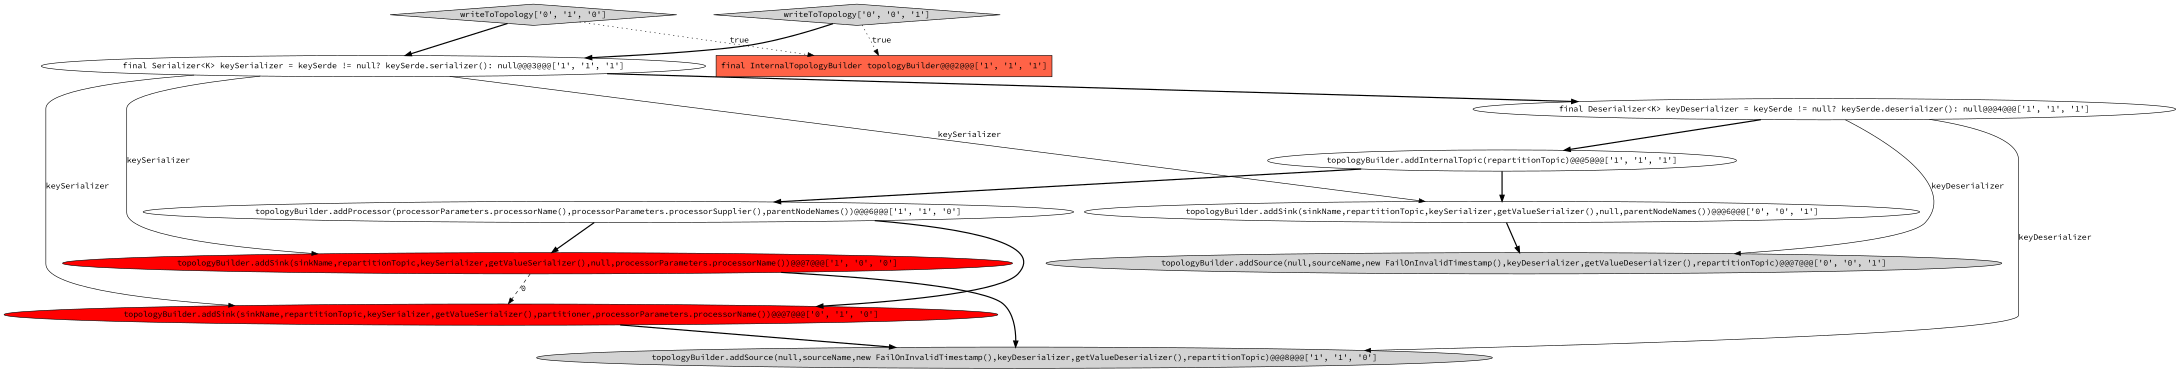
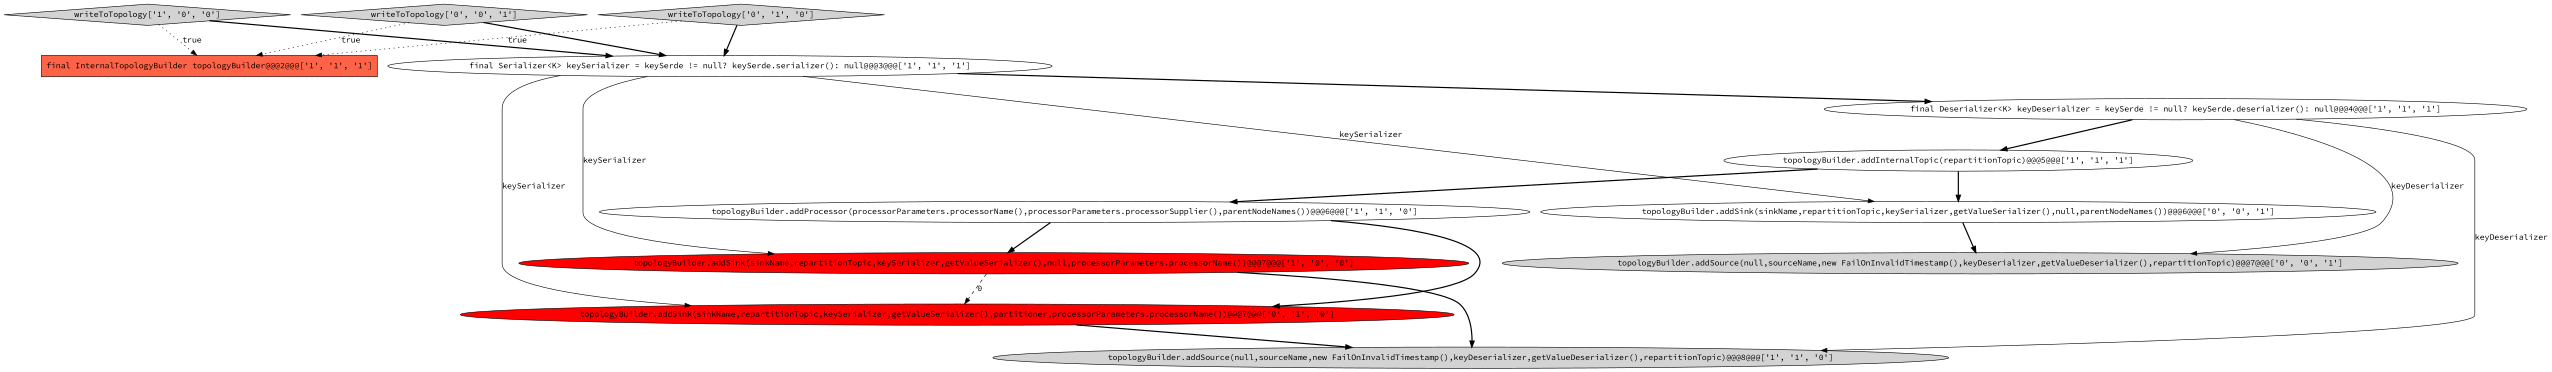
  digraph {
    fontname="Source Code Pro"
    node [fillcolor=lightgray shape=ellipse style=filled fontname="Source Code Pro"]
    edge [style=bold fontname="Source Code Pro"]
    n1 [label="topologyBuilder.addSource(null,sourceName,new FailOnInvalidTimestamp(),keyDeserializer,getValueDeserializer(),repartitionTopic)@@@8@@@['1', '1', '0']"]
    n2 [fillcolor=red label="topologyBuilder.addSink(sinkName,repartitionTopic,keySerializer,getValueSerializer(),partitioner,processorParameters.processorName())@@@7@@@['0', '1', '0']"]
    n3 [label="topologyBuilder.addSource(null,sourceName,new FailOnInvalidTimestamp(),keyDeserializer,getValueDeserializer(),repartitionTopic)@@@7@@@['0', '0', '1']"]
    n4 [fillcolor=white label="final Serializer<K> keySerializer = keySerde != null? keySerde.serializer(): null@@@3@@@['1', '1', '1']"]
    n5 [fillcolor=red label="topologyBuilder.addSink(sinkName,repartitionTopic,keySerializer,getValueSerializer(),null,processorParameters.processorName())@@@7@@@['1', '0', '0']"]
    n6 [fillcolor=white label="final Deserializer<K> keyDeserializer = keySerde != null? keySerde.deserializer(): null@@@4@@@['1', '1', '1']"]
    n7 [fillcolor=white label="topologyBuilder.addSink(sinkName,repartitionTopic,keySerializer,getValueSerializer(),null,parentNodeNames())@@@6@@@['0', '0', '1']"]
    n8 [fillcolor=white label="topologyBuilder.addInternalTopic(repartitionTopic)@@@5@@@['1', '1', '1']"]
    n9 [fillcolor=white label="topologyBuilder.addProcessor(processorParameters.processorName(),processorParameters.processorSupplier(),parentNodeNames())@@@6@@@['1', '1', '0']"]
    n10 [fillcolor=tomato label="final InternalTopologyBuilder topologyBuilder@@@2@@@['1', '1', '1']" shape=box]
+   n11 [label="writeToTopology['1', '0', '0']" shape=diamond]
    n12 [label="writeToTopology['0', '1', '0']" shape=diamond]
    n13 [label="writeToTopology['0', '0', '1']" shape=diamond]
    n2 -> n1
    n4 -> n2 [label=keySerializer style=solid]
    n4 -> n5 [label=keySerializer style=solid]
    n4 -> n6
    n4 -> n7 [label=keySerializer style=solid]
    n5 -> n1
    n5 -> n2 [label=0 style=dashed]
    n6 -> n1 [label=keyDeserializer style=solid]
    n6 -> n3 [label=keyDeserializer style=solid]
    n6 -> n8
    n7 -> n3
    n8 -> n7
    n8 -> n9
    n9 -> n2
    n9 -> n5
+   n11 -> n4
+   n11 -> n10 [label=true style=dotted]
    n12 -> n4
    n12 -> n10 [label=true style=dotted]
    n13 -> n4
    n13 -> n10 [label=true style=dotted]
  }
